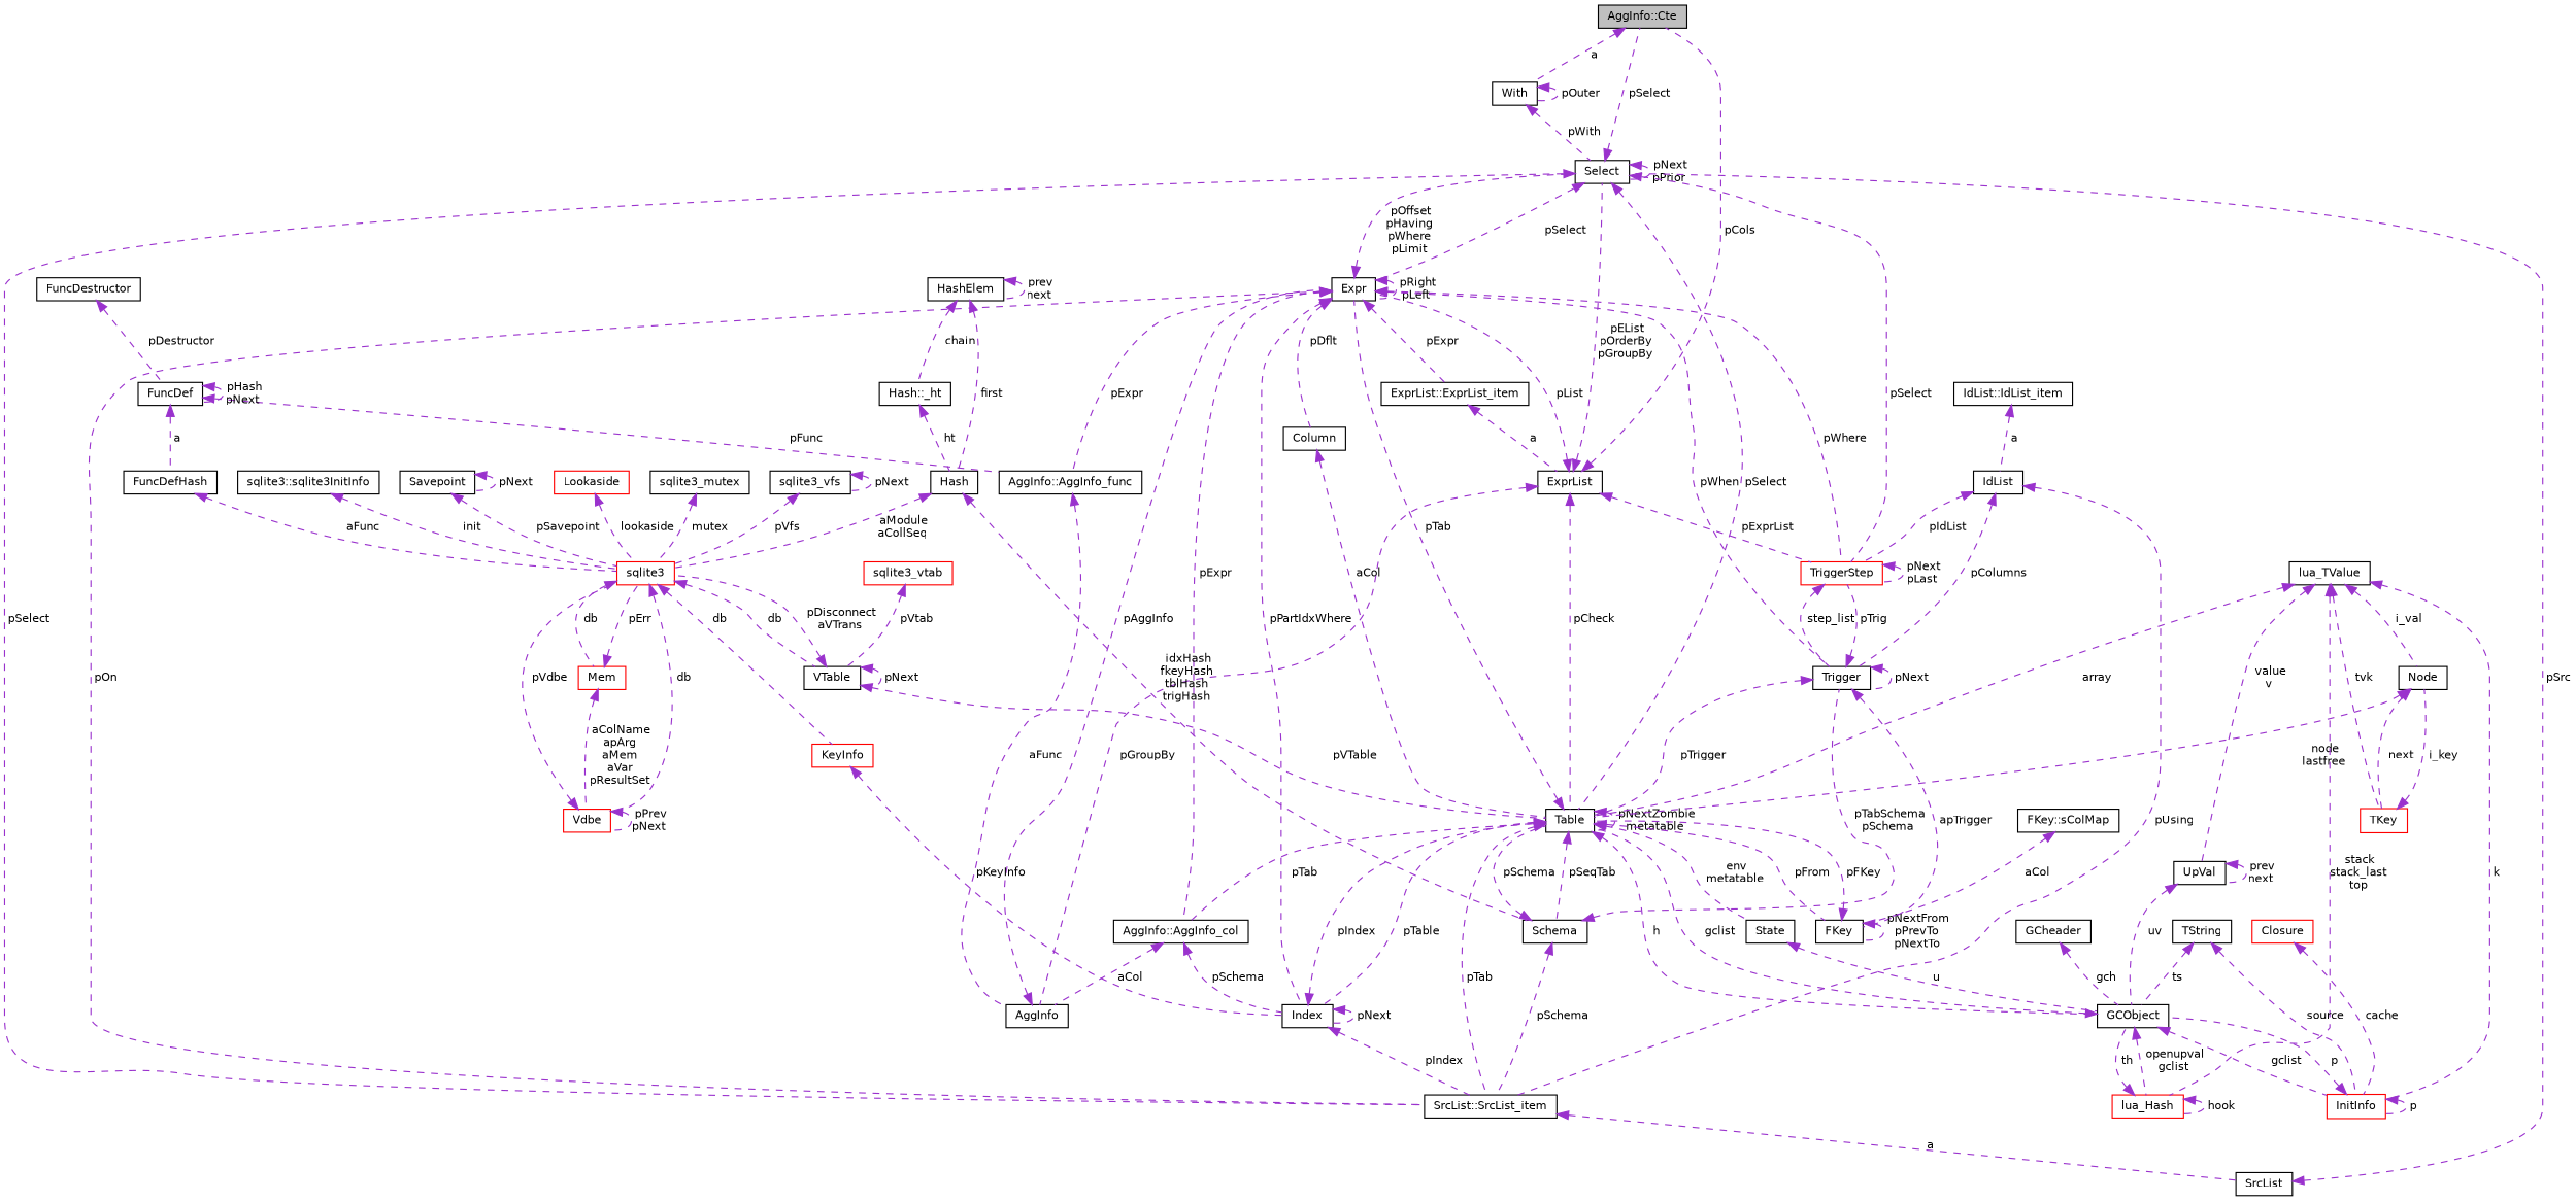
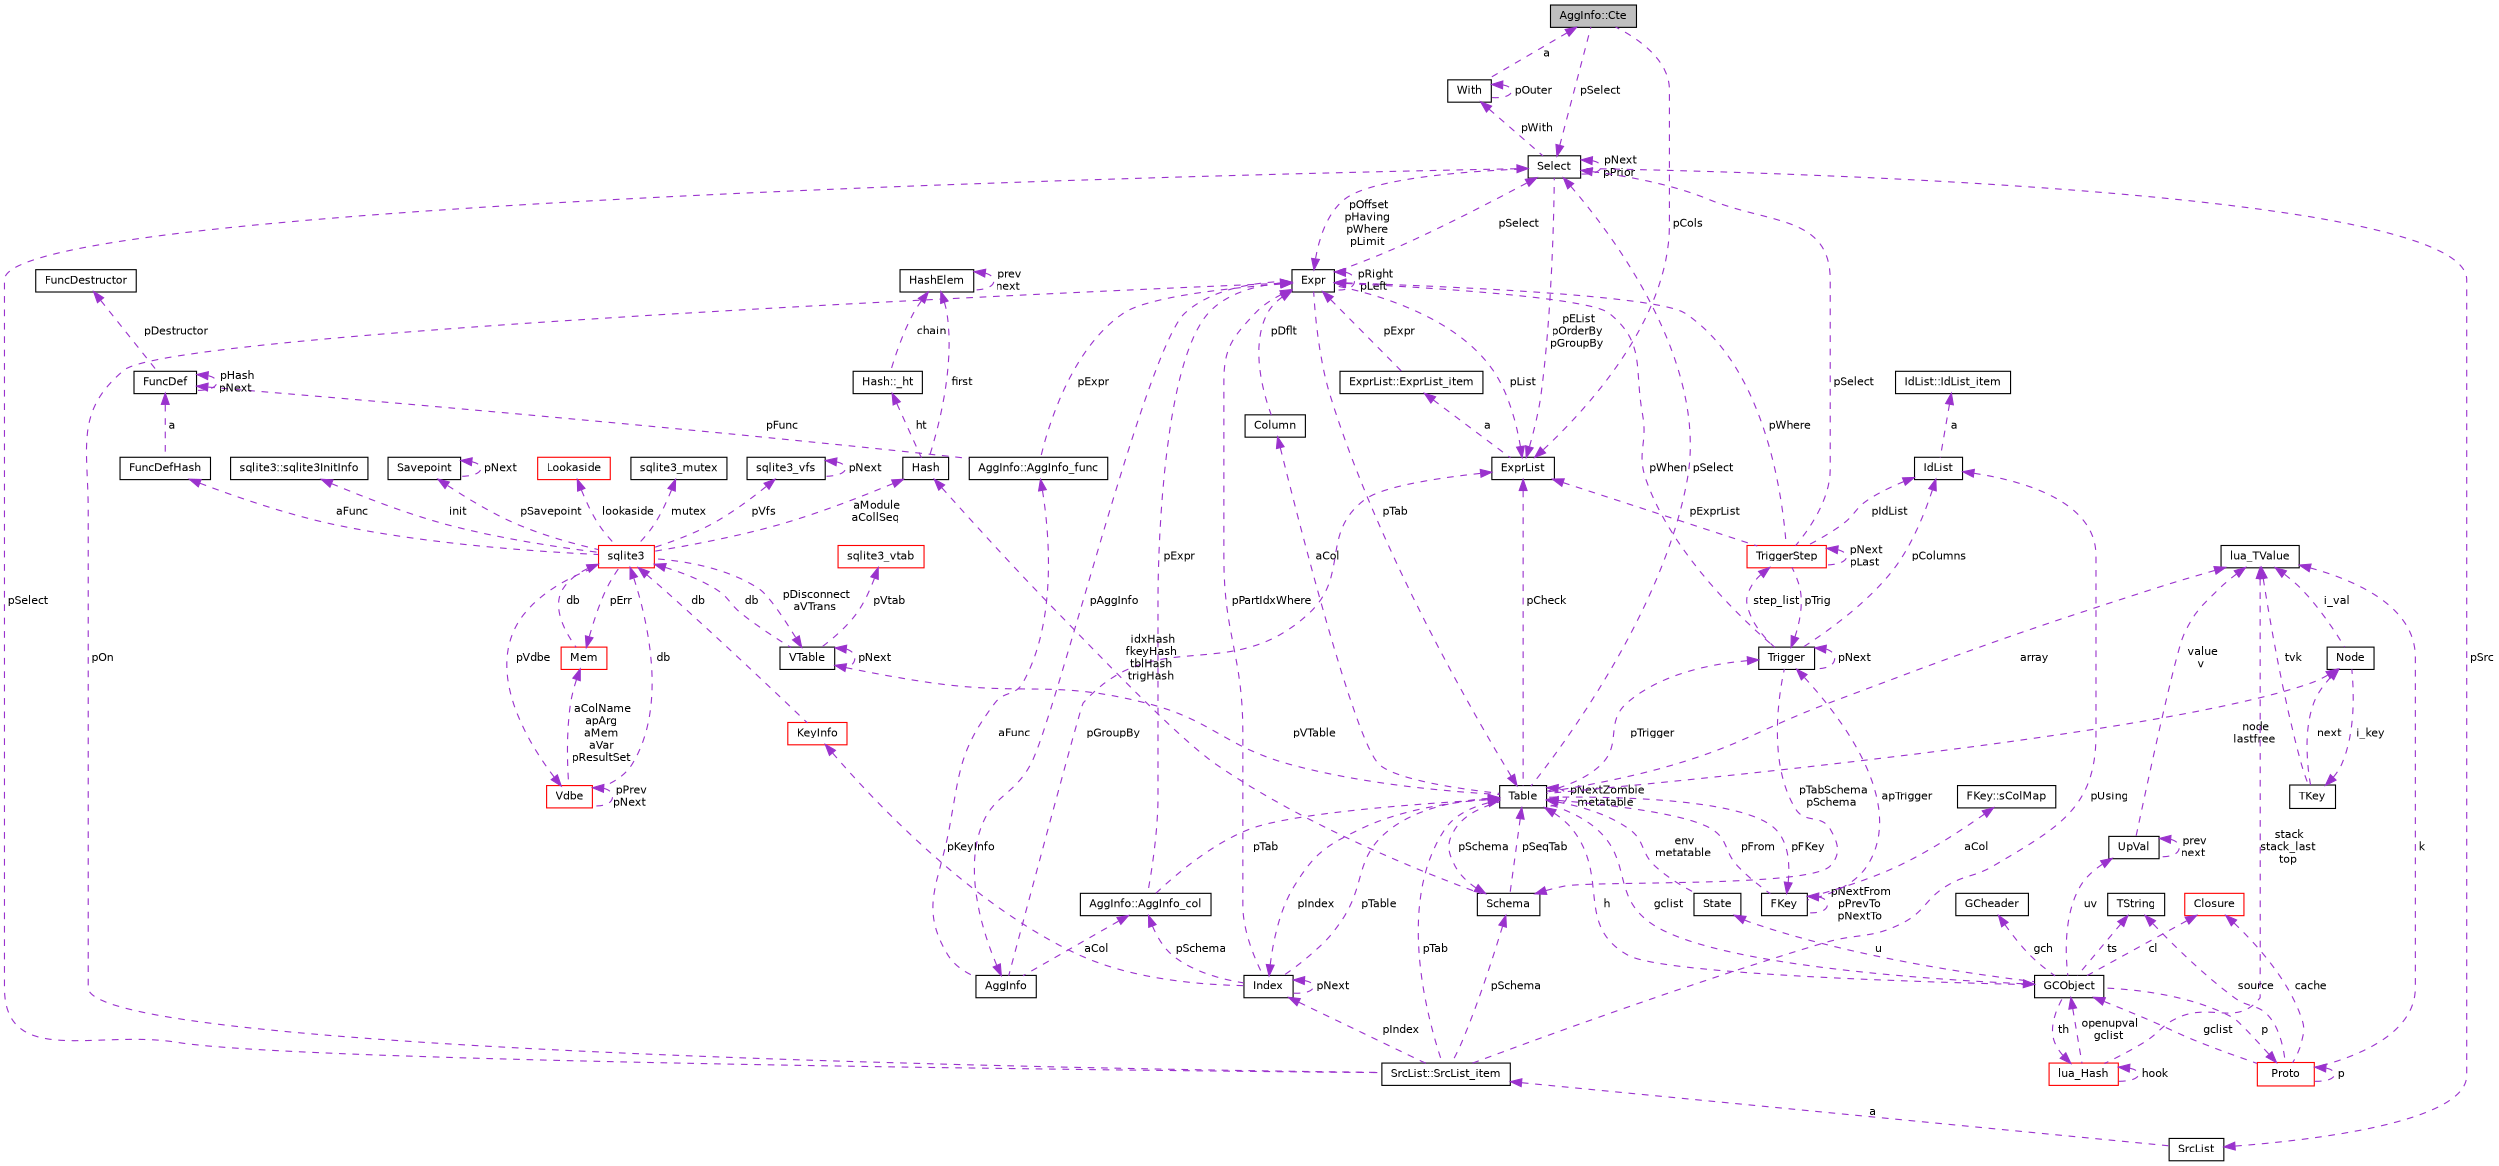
  digraph {
    node [color=black fillcolor=white fontname=Helvetica fontsize=10 shape=record style=filled]
    edge [color=darkorchid3 dir=back fontname=Helvetica fontsize=10 labelfontname=Helvetica labelfontsize=10 style=dashed]
    n1 [fillcolor=grey75 fontcolor=black height=0.2 label="AggInfo::Cte" width=0.4]
    n2 [height=0.2 label=With width=0.4]
    n3 [height=0.2 label=Select width=0.4]
    n4 [height=0.2 label=Expr width=0.4]
    n5 [height=0.2 label=Table width=0.4]
    n6 [color=red height=0.2 label=TriggerStep width=0.4]
    n7 [height=0.2 label="SrcList::SrcList_item" width=0.4]
    n8 [height=0.2 label="AggInfo::AggInfo_col" width=0.4]
    n9 [height=0.2 label=Column width=0.4]
    n10 [height=0.2 label=Trigger width=0.4]
    n11 [height=0.2 label="ExprList::ExprList_item" width=0.4]
    n12 [height=0.2 label=Index width=0.4]
    n13 [height=0.2 label="AggInfo::AggInfo_func" width=0.4]
    n14 [height=0.2 label=Schema width=0.4]
    n15 [height=0.2 label=FKey width=0.4]
    n16 [height=0.2 label=GCObject width=0.4]
    n17 [height=0.2 label=State width=0.4]
    n18 [height=0.2 label=SrcList width=0.4]
    n19 [height=0.2 label=AggInfo width=0.4]
    n20 [height=0.2 label=ExprList width=0.4]
-   n21 [color=red height=0.2 label=InitInfo width=0.4]
+   n21 [color=red height=0.2 label=Proto width=0.4]
    n22 [color=red height=0.2 label=lua_Hash width=0.4]
    n23 [height=0.2 label="Node" width=0.4]
-   n24 [color=red height=0.2 label=TKey width=0.4]
+   n24 [height=0.2 label=TKey width=0.4]
    n25 [height=0.2 label=lua_TValue width=0.4]
    n26 [height=0.2 label=UpVal width=0.4]
    n27 [height=0.2 label=Hash width=0.4]
    n28 [color=red height=0.2 label=sqlite3 width=0.4]
    n29 [height=0.2 label=VTable width=0.4]
    n30 [color=red height=0.2 label=Mem width=0.4]
    n31 [color=red height=0.2 label=Vdbe width=0.4]
    n32 [color=red height=0.2 label=KeyInfo width=0.4]
    n33 [height=0.2 label="Hash::_ht" width=0.4]
    n34 [height=0.2 label=HashElem width=0.4]
    n35 [height=0.2 label="FKey::sColMap" width=0.4]
    n36 [height=0.2 label=IdList width=0.4]
    n37 [height=0.2 label="IdList::IdList_item" width=0.4]
    n38 [height=0.2 label=Savepoint width=0.4]
    n39 [height=0.2 label=FuncDefHash width=0.4]
    n40 [height=0.2 label=FuncDef width=0.4]
    n41 [height=0.2 label=FuncDestructor width=0.4]
    n42 [color=red height=0.2 label=Lookaside width=0.4]
    n43 [height=0.2 label=sqlite3_mutex width=0.4]
    n44 [height=0.2 label=sqlite3_vfs width=0.4]
    n45 [height=0.2 label="sqlite3::sqlite3InitInfo" width=0.4]
    n46 [color=red height=0.2 label=sqlite3_vtab width=0.4]
    n47 [height=0.2 label=TString width=0.4]
    n48 [color=red height=0.2 label=Closure width=0.4]
    n49 [height=0.2 label=GCheader width=0.4]
    n1 -> n2 [label=" a"]
    n2 -> n2 [label=" pOuter"]
    n2 -> n3 [label=" pWith"]
    n3 -> n1 [label=" pSelect"]
    n3 -> n3 [label=" pNext\npPrior"]
    n3 -> n4 [label=" pSelect"]
    n3 -> n5 [label=" pSelect"]
    n3 -> n6 [label=" pSelect"]
    n3 -> n7 [label=" pSelect"]
    n4 -> n3 [label=" pOffset\npHaving\npWhere\npLimit"]
    n4 -> n4 [label=" pRight\npLeft"]
    n4 -> n6 [label=" pWhere"]
    n4 -> n7 [label=" pOn"]
    n4 -> n8 [label=" pExpr"]
    n4 -> n9 [label=" pDflt"]
    n4 -> n10 [label=" pWhen"]
    n4 -> n11 [label=" pExpr"]
    n4 -> n12 [label=" pPartIdxWhere"]
    n4 -> n13 [label=" pExpr"]
    n5 -> n4 [label=" pTab"]
    n5 -> n5 [label=" pNextZombie\nmetatable"]
    n5 -> n7 [label=" pTab"]
    n5 -> n8 [label=" pTab"]
    n5 -> n12 [label=" pTable"]
    n5 -> n14 [label=" pSeqTab"]
    n5 -> n15 [label=" pFrom"]
    n5 -> n16 [label=" h"]
    n5 -> n17 [label=" env\nmetatable"]
    n6 -> n6 [label=" pNext\npLast"]
    n6 -> n10 [label=" step_list"]
    n7 -> n18 [label=" a"]
    n8 -> n12 [label=" pSchema"]
    n8 -> n19 [label=" aCol"]
    n9 -> n5 [label=" aCol"]
    n10 -> n5 [label=" pTrigger"]
    n10 -> n6 [label=" pTrig"]
    n10 -> n10 [label=" pNext"]
    n10 -> n15 [label=" apTrigger"]
    n11 -> n20 [label=" a"]
    n12 -> n5 [label=" pIndex"]
    n12 -> n7 [label=" pIndex"]
    n12 -> n12 [label=" pNext"]
    n13 -> n19 [label=" aFunc"]
    n14 -> n5 [label=" pSchema"]
    n14 -> n7 [label=" pSchema"]
    n14 -> n10 [label=" pTabSchema\npSchema"]
    n15 -> n5 [label=" pFKey"]
    n15 -> n15 [label=" pNextFrom\npPrevTo\npNextTo"]
    n16 -> n5 [label=" gclist"]
    n16 -> n21 [label=" gclist"]
    n16 -> n22 [label=" openupval\ngclist"]
    n17 -> n16 [label=" u"]
    n18 -> n3 [label=" pSrc"]
    n19 -> n4 [label=" pAggInfo"]
    n20 -> n1 [label=" pCols"]
    n20 -> n3 [label=" pEList\npOrderBy\npGroupBy"]
    n20 -> n4 [label=" pList"]
    n20 -> n5 [label=" pCheck"]
    n20 -> n6 [label=" pExprList"]
    n20 -> n19 [label=" pGroupBy"]
    n21 -> n16 [label=" p"]
    n21 -> n21 [label=" p"]
    n22 -> n16 [label=" th"]
    n22 -> n22 [label=" hook"]
    n23 -> n5 [label=" node\nlastfree"]
    n23 -> n24 [label=" next"]
    n24 -> n23 [label=" i_key"]
    n25 -> n5 [label=" array"]
    n25 -> n21 [label=" k"]
    n25 -> n22 [label=" stack\nstack_last\ntop"]
    n25 -> n23 [label=" i_val"]
    n25 -> n24 [label=" tvk"]
    n25 -> n26 [label=" value\nv"]
    n26 -> n16 [label=" uv"]
    n26 -> n26 [label=" prev\nnext"]
    n27 -> n14 [label=" idxHash\nfkeyHash\ntblHash\ntrigHash"]
    n27 -> n28 [label=" aModule\naCollSeq"]
    n28 -> n29 [label=" db"]
    n28 -> n30 [label=" db"]
    n28 -> n31 [label=" db"]
    n28 -> n32 [label=" db"]
    n29 -> n5 [label=" pVTable"]
    n29 -> n28 [label=" pDisconnect\naVTrans"]
    n29 -> n29 [label=" pNext"]
    n30 -> n28 [label=" pErr"]
    n30 -> n31 [label=" aColName\napArg\naMem\naVar\npResultSet"]
    n31 -> n28 [label=" pVdbe"]
    n31 -> n31 [label=" pPrev\npNext"]
    n32 -> n12 [label=" pKeyInfo"]
    n33 -> n27 [label=" ht"]
    n34 -> n27 [label=" first"]
    n34 -> n33 [label=" chain"]
    n34 -> n34 [label=" prev\nnext"]
    n35 -> n15 [label=" aCol"]
    n36 -> n6 [label=" pIdList"]
    n36 -> n7 [label=" pUsing"]
    n36 -> n10 [label=" pColumns"]
    n37 -> n36 [label=" a"]
    n38 -> n28 [label=" pSavepoint"]
    n38 -> n38 [label=" pNext"]
    n39 -> n28 [label=" aFunc"]
    n40 -> n13 [label=" pFunc"]
    n40 -> n39 [label=" a"]
    n40 -> n40 [label=" pHash\npNext"]
    n41 -> n40 [label=" pDestructor"]
    n42 -> n28 [label=" lookaside"]
    n43 -> n28 [label=" mutex"]
    n44 -> n28 [label=" pVfs"]
    n44 -> n44 [label=" pNext"]
    n45 -> n28 [label=" init"]
    n46 -> n29 [label=" pVtab"]
    n47 -> n16 [label=" ts"]
    n47 -> n21 [label=" source"]
+   n48 -> n16 [label=" cl"]
    n48 -> n21 [label=" cache"]
    n49 -> n16 [label=" gch"]
  }
